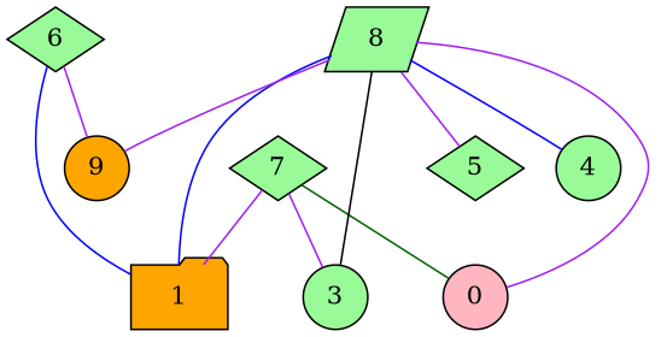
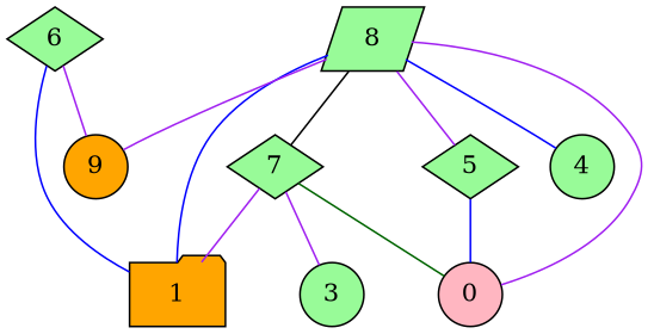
  graph {
    node [fillcolor=palegreen shape=circle style=filled]
    edge [color=purple]
    5 [shape=diamond]
    0 [fillcolor=lightpink]
    6 [shape=diamond]
    1 [fillcolor=orange shape=folder]
    n5 [fillcolor=orange label=9]
    7 [shape=diamond]
    3
    8 [shape=parallelogram]
    4
+   5 -- 0 [color=blue]
    6 -- 1 [color=blue]
    6 -- n5
    7 -- 0 [color=darkgreen]
    7 -- 1
    7 -- 3
    8 -- 5
    8 -- 0
    8 -- 1 [color=blue]
    8 -- n5
-   8 -- 3 [color=black]
+   8 -- 7 [color=black]
    8 -- 4 [color=blue]
  }
